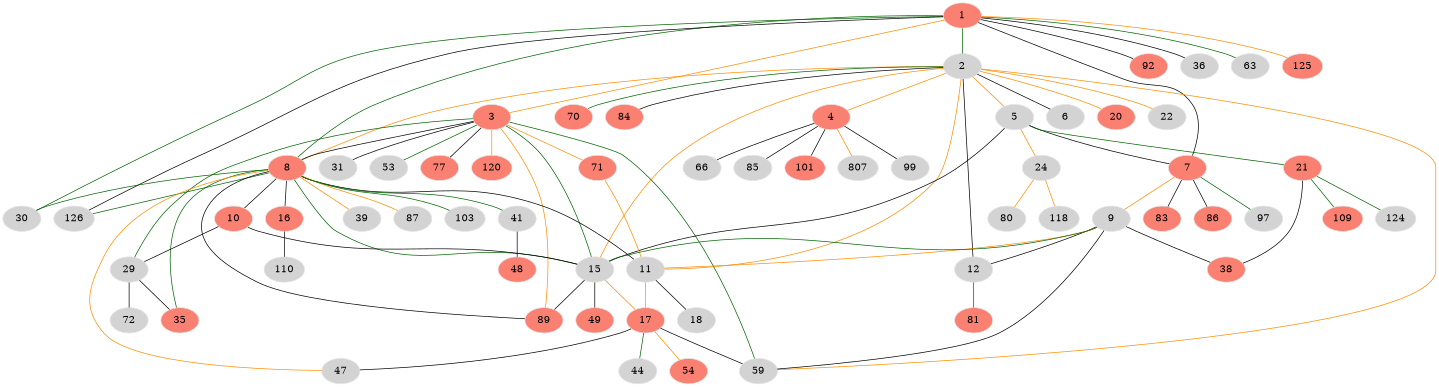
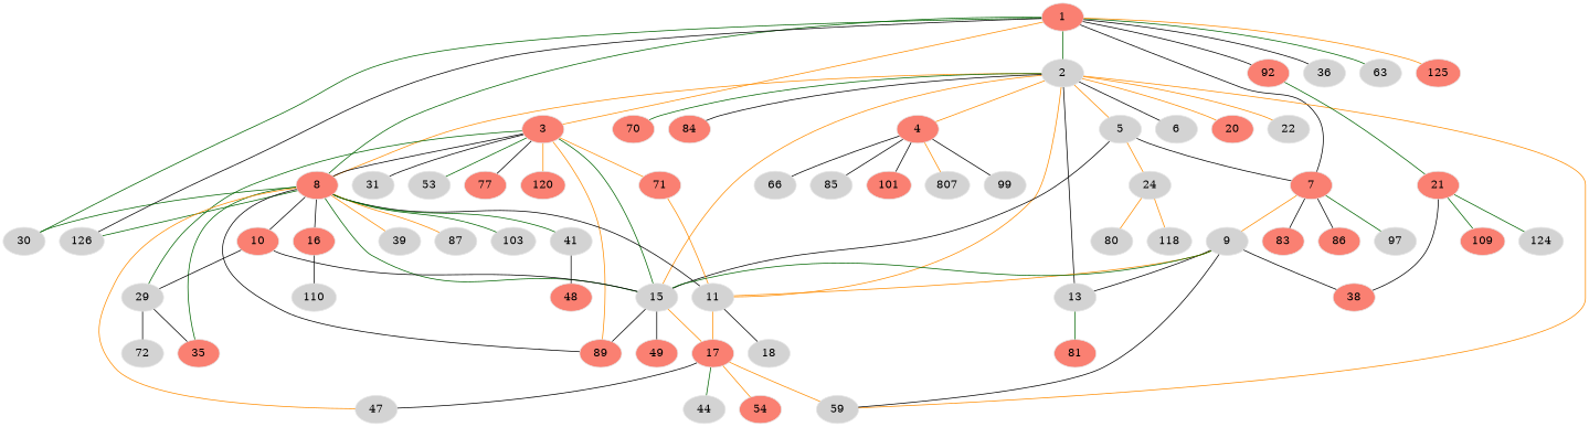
  graph {
    node [color=gray90 fillcolor=lightgrey style=filled]
    edge [color=black]
    1 [fillcolor=salmon]
    2
    3 [fillcolor=salmon super="+13+37+26+75"]
    7 [fillcolor=salmon super="+76"]
    8 [fillcolor=salmon super="+14"]
    30 [super="+93"]
    36
    63
    92 [fillcolor=salmon]
    125 [fillcolor=salmon]
    126
-   12
+   12 [label=13]
    4 [fillcolor=salmon super="+64+55"]
    5
    6
    11 [super="+23"]
    15 [super="+73+43"]
    20 [fillcolor=salmon]
    22
    59 [super="+111+113"]
    70 [fillcolor=salmon]
    84 [fillcolor=salmon]
    29 [super="+33"]
    31
    53
    71 [fillcolor=salmon]
    77 [fillcolor=salmon]
    89 [fillcolor=salmon super="+96"]
    120 [fillcolor=salmon]
    9
    83 [fillcolor=salmon]
    86 [fillcolor=salmon super="+117"]
    97
    10 [fillcolor=salmon super="+94"]
    16 [fillcolor=salmon super="+28"]
    35 [fillcolor=salmon]
    39
    41
    47 [super="+62+69"]
    87
    103
    81 [fillcolor=salmon]
    n43 [label=99]
    66
    85
    101 [fillcolor=salmon super="+114"]
    n47 [label=807]
    21 [fillcolor=salmon super="+61+56"]
    24
    17 [fillcolor=salmon super="+67+49+58+32+88+91+99+90+95"]
    18
    n52 [fillcolor=salmon label=49 super="+105+46"]
    72
    38 [fillcolor=salmon super="+82+50"]
    109 [fillcolor=salmon]
    124
    80
    118
    110
    48 [fillcolor=salmon super="+102"]
    44
    54 [fillcolor=salmon]
    1 -- 2 [color=darkgreen]
    1 -- 3 [color=darkorange weight=2]
    1 -- 7
    1 -- 8 [color=darkgreen]
    1 -- 30 [color=darkgreen]
    1 -- 36
    1 -- 63 [color=darkgreen]
    1 -- 92
    1 -- 125 [color=darkorange]
    1 -- 126
    2 -- 8 [color=darkorange]
    2 -- 12
    2 -- 4 [color=darkorange]
    2 -- 5 [color=darkorange]
    2 -- 6
    2 -- 11 [color=darkorange]
    2 -- 15 [color=darkorange]
    2 -- 20 [color=darkorange]
    2 -- 22 [color=darkorange]
    2 -- 59 [color=darkorange]
    2 -- 70 [color=darkgreen]
    2 -- 84
    3 -- 8 [weight=2]
    3 -- 15 [color=darkgreen]
-   3 -- 59 [color=darkgreen]
    3 -- 29 [color=darkgreen]
    3 -- 31
    3 -- 53 [color=darkgreen]
    3 -- 71 [color=darkorange]
    3 -- 77
    3 -- 89 [color=darkorange]
    3 -- 120 [color=darkorange]
    7 -- 9 [color=darkorange]
    7 -- 83
    7 -- 86
    7 -- 97 [color=darkgreen]
    8 -- 30 [color=darkgreen]
    8 -- 126 [color=darkgreen]
    8 -- 11
    8 -- 15 [color=darkgreen weight=2]
    8 -- 89
    8 -- 10
    8 -- 16 [weight=2]
    8 -- 35 [color=darkgreen]
    8 -- 39 [color=darkorange]
    8 -- 41 [color=darkgreen]
    8 -- 47 [color=darkorange]
    8 -- 87 [color=darkorange]
    8 -- 103 [color=darkgreen]
    12 -- 81 [color=darkgreen]
    4 -- n43
    4 -- 66
    4 -- 85
    4 -- 101
    4 -- n47 [color=darkorange]
    5 -- 7
    5 -- 15
-   5 -- 21 [color=darkgreen]
+   92 -- 21 [color=darkgreen]
    5 -- 24 [color=darkorange]
    11 -- 17 [color=darkorange weight=2]
    11 -- 18
    15 -- 89
    15 -- 17 [color=darkorange]
    15 -- n52
    29 -- 35
    29 -- 72
    71 -- 11 [color=darkorange]
    9 -- 12
    9 -- 11 [color=darkorange]
    9 -- 15 [color=darkgreen]
    9 -- 59
    9 -- 38
    10 -- 15 [weight=2]
    10 -- 29
    16 -- 110
    41 -- 48
    21 -- 38
    21 -- 109 [color=darkgreen]
    21 -- 124 [color=darkgreen]
    24 -- 80 [color=darkorange]
    24 -- 118 [color=darkorange]
-   17 -- 59
+   17 -- 59 [color=darkorange]
    17 -- 47
    17 -- 44 [color=darkgreen]
    17 -- 54 [color=darkorange]
  }
